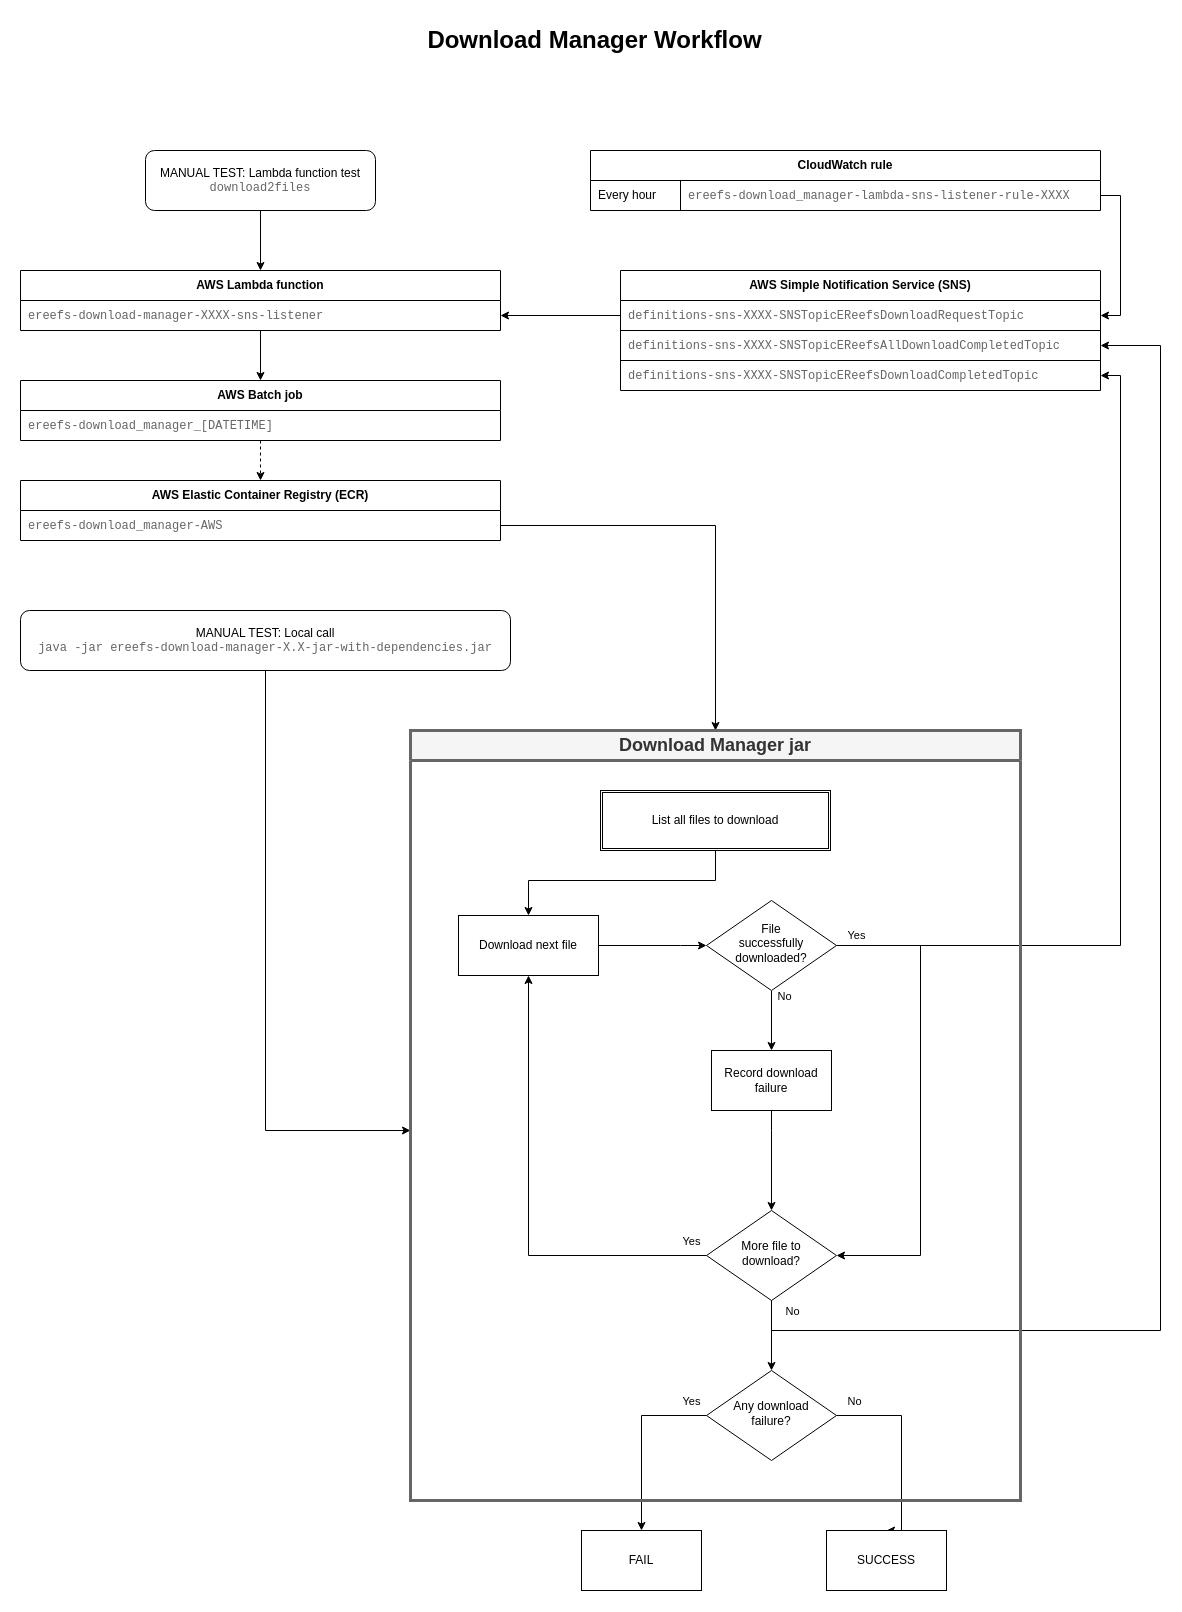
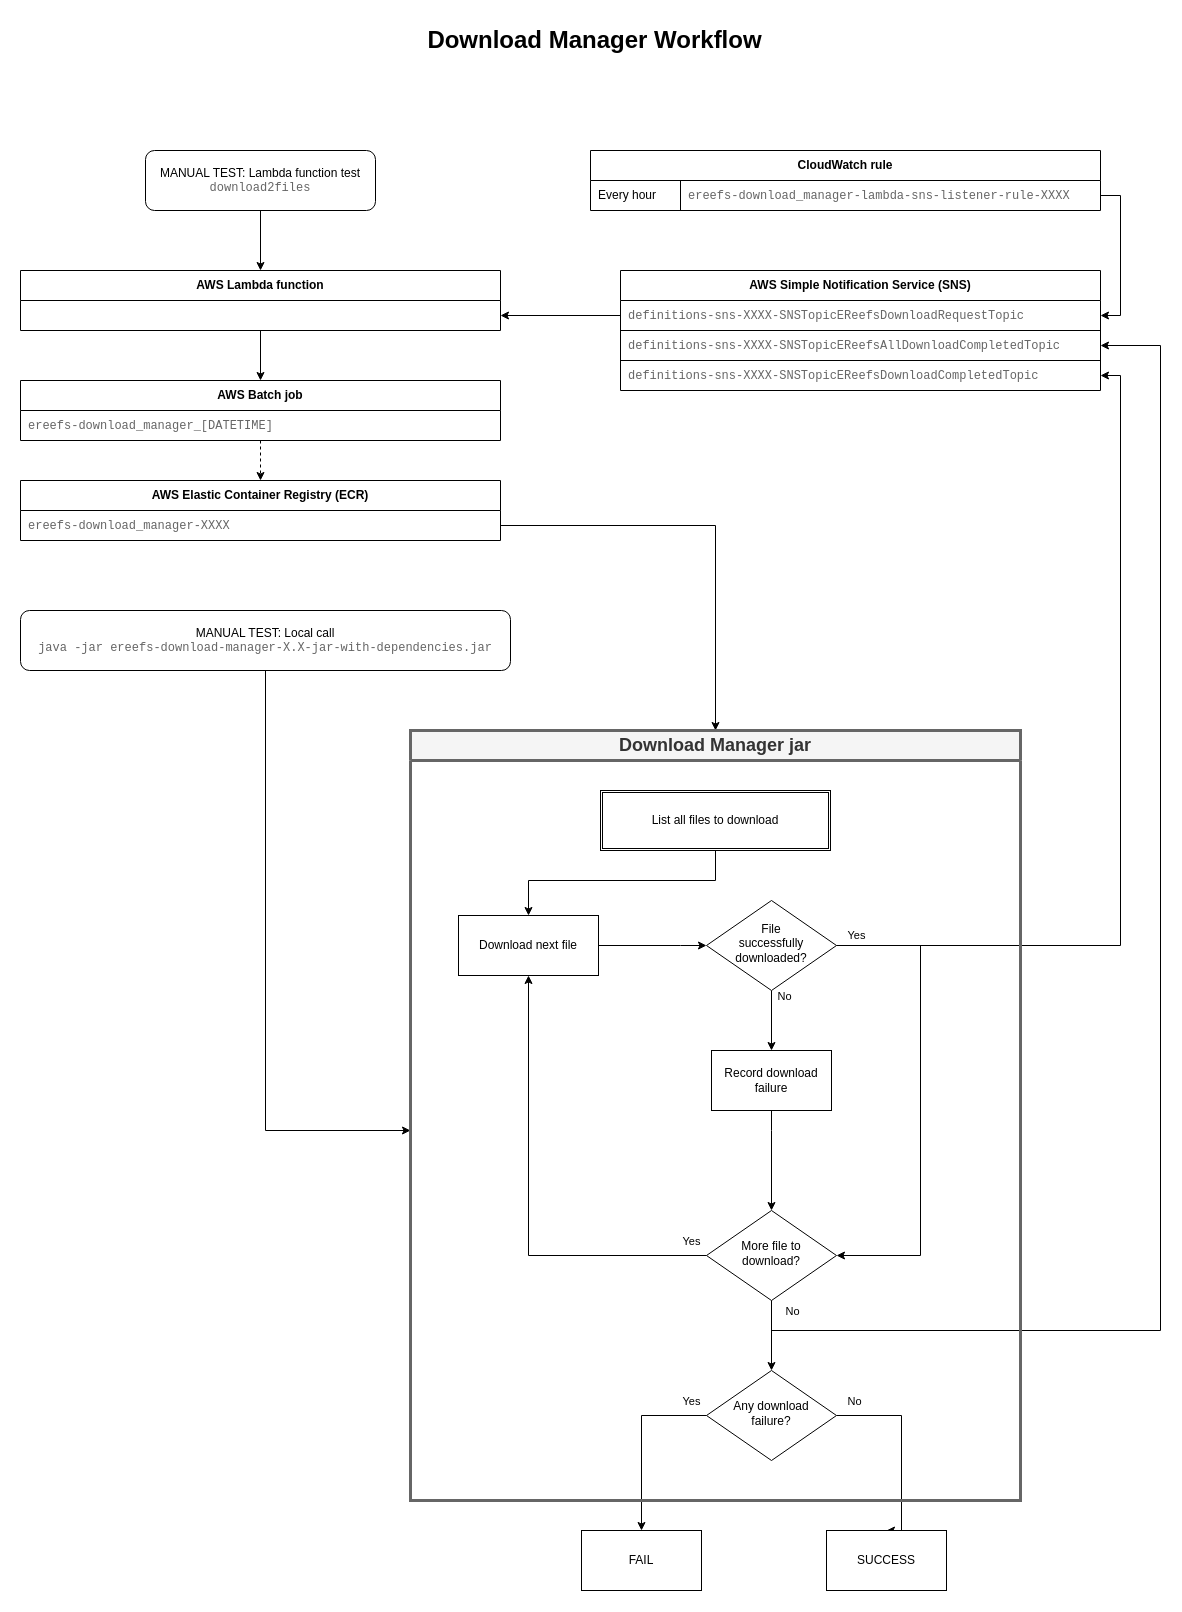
  <mxCell id="0" />
  <mxCell id="1" parent="0" />
  <mxCell id="2" style="edgeStyle=orthogonalEdgeStyle;rounded=0;orthogonalLoop=1;jettySize=auto;html=1;entryX=1;entryY=0.5;entryDx=0;entryDy=0;" edge="1" parent="1" source="7" target="23"><mxGeometry relative="1" as="geometry"><Array as="points"><mxPoint x="920" y="945" /><mxPoint x="920" y="1255" /></Array></mxGeometry></mxCell>
  <mxCell id="3" style="edgeStyle=orthogonalEdgeStyle;rounded=0;orthogonalLoop=1;jettySize=auto;html=1;" edge="1" parent="1" source="7" target="32"><mxGeometry relative="1" as="geometry"><mxPoint x="895" y="630" as="targetPoint" /><Array as="points"><mxPoint x="771" y="1050" /></Array></mxGeometry></mxCell>
  <mxCell id="4" value="No" style="edgeLabel;html=1;align=center;verticalAlign=middle;resizable=0;points=[];" vertex="1" connectable="0" parent="3"><mxGeometry x="-0.834" y="-3" relative="1" as="geometry"><mxPoint x="15" y="-3.553e-15" as="offset" /></mxGeometry></mxCell>
  <mxCell id="5" style="edgeStyle=orthogonalEdgeStyle;rounded=0;orthogonalLoop=1;jettySize=auto;html=1;entryX=1;entryY=0.5;entryDx=0;entryDy=0;exitX=1;exitY=0.5;exitDx=0;exitDy=0;" edge="1" parent="1" source="7" target="49"><mxGeometry relative="1" as="geometry"><mxPoint x="860" y="710" as="sourcePoint" /><Array as="points"><mxPoint x="1120" y="945" /><mxPoint x="1120" y="375" /></Array></mxGeometry></mxCell>
  <mxCell id="6" value="Yes" style="edgeLabel;html=1;align=center;verticalAlign=middle;resizable=0;points=[];" vertex="1" connectable="0" parent="5"><mxGeometry x="-0.922" y="13" relative="1" as="geometry"><mxPoint x="-14.57" y="2.94" as="offset" /></mxGeometry></mxCell>
  <mxCell id="7" value="File&lt;br&gt;successfully downloaded?" style="rhombus;whiteSpace=wrap;html=1;shadow=0;fontFamily=Helvetica;fontSize=12;align=center;strokeWidth=1;spacing=6;spacingTop=-4;" parent="1" vertex="1"><mxGeometry x="706" y="900" width="130" height="90" as="geometry" /></mxCell>
  <mxCell id="8" style="edgeStyle=orthogonalEdgeStyle;rounded=0;orthogonalLoop=1;jettySize=auto;html=1;entryX=0;entryY=0.5;entryDx=0;entryDy=0;exitX=1;exitY=0.5;exitDx=0;exitDy=0;" edge="1" parent="1" source="34" target="7"><mxGeometry relative="1" as="geometry"><mxPoint x="670" y="750" as="sourcePoint" /><Array as="points"><mxPoint x="680" y="945" /><mxPoint x="680" y="945" /></Array></mxGeometry></mxCell>
  <mxCell id="9" style="edgeStyle=orthogonalEdgeStyle;rounded=0;orthogonalLoop=1;jettySize=auto;html=1;" edge="1" parent="1" source="10" target="38"><mxGeometry relative="1" as="geometry"><mxPoint x="550" y="780" as="targetPoint" /></mxGeometry></mxCell>
  <mxCell id="10" value="&lt;div&gt;MANUAL TEST: Local call&lt;/div&gt;&lt;div&gt;&lt;font face=&quot;Courier New&quot; color=&quot;#666666&quot;&gt;java -jar ereefs-download-manager-X.X-jar-with-dependencies.jar&lt;/font&gt;&lt;/div&gt;" style="rounded=1;whiteSpace=wrap;html=1;align=center;" vertex="1" parent="1"><mxGeometry x="20" y="610" width="490" height="60" as="geometry" /></mxCell>
  <mxCell id="11" style="edgeStyle=orthogonalEdgeStyle;rounded=0;orthogonalLoop=1;jettySize=auto;html=1;exitX=1;exitY=0.5;exitDx=0;exitDy=0;" edge="1" parent="1" source="52" target="37"><mxGeometry relative="1" as="geometry"><mxPoint x="550" y="570" as="targetPoint" /></mxGeometry></mxCell>
  <mxCell id="12" style="edgeStyle=orthogonalEdgeStyle;rounded=0;orthogonalLoop=1;jettySize=auto;html=1;dashed=1;" edge="1" parent="1" source="54" target="51"><mxGeometry relative="1" as="geometry" /></mxCell>
  <mxCell id="13" style="edgeStyle=orthogonalEdgeStyle;rounded=0;orthogonalLoop=1;jettySize=auto;html=1;entryX=1;entryY=0.5;entryDx=0;entryDy=0;" edge="1" parent="1" source="45" target="58"><mxGeometry relative="1" as="geometry" /></mxCell>
  <mxCell id="14" style="edgeStyle=orthogonalEdgeStyle;rounded=0;orthogonalLoop=1;jettySize=auto;html=1;entryX=0.5;entryY=0;entryDx=0;entryDy=0;" edge="1" parent="1" source="57" target="54"><mxGeometry relative="1" as="geometry" /></mxCell>
  <mxCell id="15" style="edgeStyle=orthogonalEdgeStyle;rounded=0;orthogonalLoop=1;jettySize=auto;html=1;entryX=1;entryY=0.5;entryDx=0;entryDy=0;" edge="1" parent="1" source="41" target="45"><mxGeometry relative="1" as="geometry" /></mxCell>
  <mxCell id="16" style="edgeStyle=orthogonalEdgeStyle;rounded=0;orthogonalLoop=1;jettySize=auto;html=1;entryX=0.5;entryY=0;entryDx=0;entryDy=0;" edge="1" parent="1" source="17" target="57"><mxGeometry relative="1" as="geometry" /></mxCell>
  <mxCell id="17" value="&lt;div&gt;MANUAL TEST: Lambda function test&lt;/div&gt;&lt;div&gt;&lt;font color=&quot;#666666&quot; face=&quot;Courier New&quot;&gt;download2files&lt;/font&gt;&lt;br&gt;&lt;/div&gt;" style="rounded=1;whiteSpace=wrap;html=1;align=center;" vertex="1" parent="1"><mxGeometry x="145" y="150" width="230" height="60" as="geometry" /></mxCell>
  <mxCell id="18" style="edgeStyle=orthogonalEdgeStyle;rounded=0;orthogonalLoop=1;jettySize=auto;html=1;entryX=0.5;entryY=1;entryDx=0;entryDy=0;" edge="1" parent="1" source="23" target="34"><mxGeometry relative="1" as="geometry"><mxPoint x="610" y="1060" as="targetPoint" /><Array as="points"><mxPoint x="528" y="1255" /></Array></mxGeometry></mxCell>
  <mxCell id="19" value="Yes" style="edgeLabel;html=1;align=center;verticalAlign=middle;resizable=0;points=[];" vertex="1" connectable="0" parent="18"><mxGeometry x="-0.85" y="-3" relative="1" as="geometry"><mxPoint x="18" y="-11.76" as="offset" /></mxGeometry></mxCell>
  <mxCell id="20" style="edgeStyle=orthogonalEdgeStyle;rounded=0;orthogonalLoop=1;jettySize=auto;html=1;entryX=1;entryY=0.5;entryDx=0;entryDy=0;exitX=0.5;exitY=1;exitDx=0;exitDy=0;" edge="1" parent="1" source="23" target="47"><mxGeometry relative="1" as="geometry"><mxPoint x="840" y="1105" as="sourcePoint" /><Array as="points"><mxPoint x="771" y="1330" /><mxPoint x="1160" y="1330" /><mxPoint x="1160" y="345" /></Array></mxGeometry></mxCell>
  <mxCell id="21" value="No" style="edgeLabel;html=1;align=center;verticalAlign=middle;resizable=0;points=[];" vertex="1" connectable="0" parent="20"><mxGeometry x="-0.882" y="3" relative="1" as="geometry"><mxPoint x="-35.14" y="-17" as="offset" /></mxGeometry></mxCell>
  <mxCell id="22" style="edgeStyle=orthogonalEdgeStyle;rounded=0;orthogonalLoop=1;jettySize=auto;html=1;exitX=0.5;exitY=1;exitDx=0;exitDy=0;entryX=0.5;entryY=0;entryDx=0;entryDy=0;" edge="1" parent="1" source="23" target="28"><mxGeometry relative="1" as="geometry"><Array as="points" /></mxGeometry></mxCell>
  <mxCell id="23" value="More file to download?" style="rhombus;whiteSpace=wrap;html=1;shadow=0;fontFamily=Helvetica;fontSize=12;align=center;strokeWidth=1;spacing=6;spacingTop=-4;" vertex="1" parent="1"><mxGeometry x="706" y="1210" width="130" height="90" as="geometry" /></mxCell>
  <mxCell id="24" style="edgeStyle=orthogonalEdgeStyle;rounded=0;orthogonalLoop=1;jettySize=auto;html=1;entryX=0.5;entryY=0;entryDx=0;entryDy=0;" edge="1" parent="1" source="28" target="30"><mxGeometry relative="1" as="geometry"><mxPoint x="810" y="1160" as="targetPoint" /><Array as="points"><mxPoint x="641" y="1415" /></Array></mxGeometry></mxCell>
  <mxCell id="25" value="Yes" style="edgeLabel;html=1;align=center;verticalAlign=middle;resizable=0;points=[];" vertex="1" connectable="0" parent="24"><mxGeometry x="-0.755" y="-9" relative="1" as="geometry"><mxPoint x="6.86" y="-6.0" as="offset" /></mxGeometry></mxCell>
  <mxCell id="26" style="edgeStyle=orthogonalEdgeStyle;rounded=0;orthogonalLoop=1;jettySize=auto;html=1;entryX=0.5;entryY=0;entryDx=0;entryDy=0;" edge="1" parent="1" source="28" target="31"><mxGeometry relative="1" as="geometry"><Array as="points"><mxPoint x="901" y="1415" /></Array></mxGeometry></mxCell>
  <mxCell id="27" value="No" style="edgeLabel;html=1;align=center;verticalAlign=middle;resizable=0;points=[];" vertex="1" connectable="0" parent="26"><mxGeometry x="-0.659" y="-3" relative="1" as="geometry"><mxPoint x="-15.88" y="-18" as="offset" /></mxGeometry></mxCell>
  <mxCell id="28" value="Any download&lt;br&gt;failure?" style="rhombus;whiteSpace=wrap;html=1;shadow=0;fontFamily=Helvetica;fontSize=12;align=center;strokeWidth=1;spacing=6;spacingTop=-4;" vertex="1" parent="1"><mxGeometry x="706" y="1370" width="130" height="90" as="geometry" /></mxCell>
  <mxCell id="29" style="edgeStyle=orthogonalEdgeStyle;rounded=0;orthogonalLoop=1;jettySize=auto;html=1;exitX=0.5;exitY=1;exitDx=0;exitDy=0;entryX=0.5;entryY=0;entryDx=0;entryDy=0;" edge="1" parent="1" source="32" target="23"><mxGeometry relative="1" as="geometry"><mxPoint x="735" y="630" as="sourcePoint" /><mxPoint x="610" y="720" as="targetPoint" /><Array as="points"><mxPoint x="771" y="1130" /><mxPoint x="771" y="1130" /></Array></mxGeometry></mxCell>
  <mxCell id="30" value="FAIL" style="rounded=0;whiteSpace=wrap;html=1;comic=0;strokeColor=#000000;strokeWidth=1;align=center;" vertex="1" parent="1"><mxGeometry x="581" y="1530" width="120" height="60" as="geometry" /></mxCell>
  <mxCell id="31" value="SUCCESS" style="rounded=0;whiteSpace=wrap;html=1;comic=0;strokeColor=#000000;strokeWidth=1;align=center;" vertex="1" parent="1"><mxGeometry x="826" y="1530" width="120" height="60" as="geometry" /></mxCell>
  <mxCell id="32" value="&lt;span style=&quot;text-align: left&quot;&gt;Record download failure&lt;/span&gt;" style="rounded=0;whiteSpace=wrap;html=1;comic=0;strokeColor=#000000;strokeWidth=1;align=center;" vertex="1" parent="1"><mxGeometry x="711" y="1050" width="120" height="60" as="geometry" /></mxCell>
  <mxCell id="33" value="Download Manager Workflow" style="text;strokeColor=none;fillColor=none;html=1;fontSize=24;fontStyle=1;verticalAlign=middle;align=center;comic=0;" vertex="1" parent="1"><mxGeometry x="334" y="20" width="520" height="40" as="geometry" /></mxCell>
  <mxCell id="34" value="Download next file" style="rounded=0;whiteSpace=wrap;html=1;comic=0;strokeColor=#000000;strokeWidth=1;align=center;" vertex="1" parent="1"><mxGeometry x="458" y="915" width="140" height="60" as="geometry" /></mxCell>
  <mxCell id="35" style="edgeStyle=orthogonalEdgeStyle;rounded=0;orthogonalLoop=1;jettySize=auto;html=1;entryX=0.5;entryY=0;entryDx=0;entryDy=0;exitX=0.5;exitY=1;exitDx=0;exitDy=0;" edge="1" parent="1" source="36" target="34"><mxGeometry relative="1" as="geometry"><mxPoint x="715" y="850" as="sourcePoint" /><Array as="points"><mxPoint x="715" y="880" /><mxPoint x="528" y="880" /></Array></mxGeometry></mxCell>
  <mxCell id="36" value="&lt;span&gt;List all files to download&lt;/span&gt;" style="shape=ext;double=1;rounded=0;whiteSpace=wrap;html=1;comic=0;strokeColor=#000000;strokeWidth=1;align=center;" vertex="1" parent="1"><mxGeometry x="600" y="790" width="230" height="60" as="geometry" /></mxCell>
  <mxCell id="37" value="&lt;font style=&quot;font-size: 18px&quot;&gt;Download Manager jar&lt;/font&gt;" style="shape=table;html=1;whiteSpace=wrap;startSize=30;container=1;collapsible=0;childLayout=tableLayout;fontStyle=1;align=center;comic=0;strokeColor=#666666;strokeWidth=3;fontColor=#333333;fillColor=#f5f5f5;pointerEvents=1;" vertex="1" parent="1"><mxGeometry x="410" y="730" width="610" height="770" as="geometry" /></mxCell>
  <mxCell id="38" value="" style="shape=partialRectangle;html=1;whiteSpace=wrap;collapsible=0;dropTarget=0;pointerEvents=0;fillColor=none;top=0;left=0;bottom=0;right=0;points=[[0,0.5],[1,0.5]];portConstraint=eastwest;" vertex="1" parent="37"><mxGeometry y="30" width="610" height="740" as="geometry" /></mxCell>
  <mxCell id="39" value="" style="shape=partialRectangle;html=1;whiteSpace=wrap;connectable=0;fillColor=none;top=0;left=0;bottom=0;right=0;overflow=hidden;" vertex="1" parent="38"><mxGeometry width="610" height="740" as="geometry" /></mxCell>
  <mxCell id="40" value="CloudWatch rule" style="shape=table;html=1;whiteSpace=wrap;startSize=30;container=1;collapsible=0;childLayout=tableLayout;fontStyle=1;align=center;comic=0;strokeColor=#000000;strokeWidth=1;spacingLeft=0;" vertex="1" parent="1"><mxGeometry x="590" y="150" width="510.0" height="60" as="geometry" /></mxCell>
  <mxCell id="41" value="" style="shape=partialRectangle;html=1;whiteSpace=wrap;collapsible=0;dropTarget=0;pointerEvents=0;fillColor=none;top=0;left=0;bottom=0;right=0;points=[[0,0.5],[1,0.5]];portConstraint=eastwest;" vertex="1" parent="40"><mxGeometry y="30" width="510.0" height="30" as="geometry" /></mxCell>
  <mxCell id="42" value="Every hour" style="shape=partialRectangle;html=1;whiteSpace=wrap;connectable=0;fillColor=none;top=0;left=0;bottom=0;right=0;overflow=hidden;align=left;spacingLeft=6;" vertex="1" parent="41"><mxGeometry width="90" height="30" as="geometry" /></mxCell>
  <mxCell id="43" value="&lt;font color=&quot;#666666&quot; face=&quot;Courier New&quot;&gt;ereefs-download_manager-lambda-sns-listener-rule-XXXX&lt;/font&gt;" style="shape=partialRectangle;html=1;whiteSpace=wrap;connectable=0;fillColor=none;top=0;left=0;bottom=0;right=0;overflow=hidden;align=left;spacingLeft=6;" vertex="1" parent="41"><mxGeometry x="90" width="420" height="30" as="geometry" /></mxCell>
  <mxCell id="44" value="AWS Simple Notification Service (SNS)" style="shape=table;html=1;whiteSpace=wrap;startSize=30;container=1;collapsible=0;childLayout=tableLayout;fontStyle=1;align=center;comic=0;strokeColor=#000000;strokeWidth=1;spacingLeft=0;" vertex="1" parent="1"><mxGeometry x="620" y="270" width="480" height="120" as="geometry" /></mxCell>
  <mxCell id="45" value="" style="shape=partialRectangle;html=1;whiteSpace=wrap;collapsible=0;dropTarget=0;pointerEvents=0;fillColor=none;top=0;left=0;bottom=0;right=0;points=[[0,0.5],[1,0.5]];portConstraint=eastwest;" vertex="1" parent="44"><mxGeometry y="30" width="480" height="30" as="geometry" /></mxCell>
  <mxCell id="46" value="&lt;font face=&quot;Courier New&quot; color=&quot;#666666&quot;&gt;definitions-sns-XXXX-SNSTopicEReefsDownloadRequestTopic&lt;/font&gt;" style="shape=partialRectangle;html=1;whiteSpace=wrap;connectable=0;fillColor=none;top=0;left=0;bottom=0;right=0;overflow=hidden;align=left;spacingLeft=6;" vertex="1" parent="45"><mxGeometry width="480" height="30" as="geometry" /></mxCell>
  <mxCell id="47" value="" style="shape=partialRectangle;html=1;whiteSpace=wrap;collapsible=0;dropTarget=0;pointerEvents=0;fillColor=none;top=0;left=0;bottom=0;right=0;points=[[0,0.5],[1,0.5]];portConstraint=eastwest;" vertex="1" parent="44"><mxGeometry y="60" width="480" height="30" as="geometry" /></mxCell>
  <mxCell id="48" value="&lt;font face=&quot;Courier New&quot; color=&quot;#666666&quot;&gt;definitions-sns-XXXX-SNSTopicEReefsAllDownloadCompletedTopic&lt;/font&gt;" style="shape=partialRectangle;html=1;whiteSpace=wrap;connectable=0;fillColor=none;top=0;left=0;bottom=0;right=0;overflow=hidden;align=left;spacingLeft=6;" vertex="1" parent="47"><mxGeometry width="480" height="30" as="geometry" /></mxCell>
  <mxCell id="49" value="" style="shape=partialRectangle;html=1;whiteSpace=wrap;collapsible=0;dropTarget=0;pointerEvents=0;fillColor=none;top=0;left=0;bottom=0;right=0;points=[[0,0.5],[1,0.5]];portConstraint=eastwest;spacingLeft=6;" vertex="1" parent="44"><mxGeometry y="90" width="480" height="30" as="geometry" /></mxCell>
  <mxCell id="50" value="&lt;font face=&quot;Courier New&quot; color=&quot;#666666&quot;&gt;definitions-sns-XXXX-SNSTopicEReefsDownloadCompletedTopic&lt;/font&gt;" style="shape=partialRectangle;html=1;whiteSpace=wrap;connectable=0;fillColor=none;top=0;left=0;bottom=0;right=0;overflow=hidden;align=left;spacingLeft=6;" vertex="1" parent="49"><mxGeometry width="480" height="30" as="geometry" /></mxCell>
  <mxCell id="51" value="AWS Elastic Container Registry (ECR)" style="shape=table;html=1;whiteSpace=wrap;startSize=30;container=1;collapsible=0;childLayout=tableLayout;fontStyle=1;align=center;comic=0;strokeColor=#000000;strokeWidth=1;spacingLeft=0;" vertex="1" parent="1"><mxGeometry x="20" y="480" width="480" height="60" as="geometry" /></mxCell>
  <mxCell id="52" value="" style="shape=partialRectangle;html=1;whiteSpace=wrap;collapsible=0;dropTarget=0;pointerEvents=0;fillColor=none;top=0;left=0;bottom=0;right=0;points=[[0,0.5],[1,0.5]];portConstraint=eastwest;" vertex="1" parent="51"><mxGeometry y="30" width="480" height="30" as="geometry" /></mxCell>
- <mxCell id="53" value="&lt;font color=&quot;#666666&quot; face=&quot;Courier New&quot;&gt;ereefs-download_manager-AWS&lt;/font&gt;" style="shape=partialRectangle;html=1;whiteSpace=wrap;connectable=0;fillColor=none;top=0;left=0;bottom=0;right=0;overflow=hidden;align=left;spacingLeft=6;" vertex="1" parent="52"><mxGeometry width="480" height="30" as="geometry" /></mxCell>
+ <mxCell id="53" value="&lt;font color=&quot;#666666&quot; face=&quot;Courier New&quot;&gt;ereefs-download_manager-XXXX&lt;/font&gt;" style="shape=partialRectangle;html=1;whiteSpace=wrap;connectable=0;fillColor=none;top=0;left=0;bottom=0;right=0;overflow=hidden;align=left;spacingLeft=6;" vertex="1" parent="52"><mxGeometry width="480" height="30" as="geometry" /></mxCell>
  <mxCell id="54" value="AWS Batch job" style="shape=table;html=1;whiteSpace=wrap;startSize=30;container=1;collapsible=0;childLayout=tableLayout;fontStyle=1;align=center;comic=0;strokeColor=#000000;strokeWidth=1;spacingLeft=0;" vertex="1" parent="1"><mxGeometry x="20" y="380" width="480" height="60" as="geometry" /></mxCell>
  <mxCell id="55" value="" style="shape=partialRectangle;html=1;whiteSpace=wrap;collapsible=0;dropTarget=0;pointerEvents=0;fillColor=none;top=0;left=0;bottom=0;right=0;points=[[0,0.5],[1,0.5]];portConstraint=eastwest;" vertex="1" parent="54"><mxGeometry y="30" width="480" height="30" as="geometry" /></mxCell>
  <mxCell id="56" value="&lt;font color=&quot;#666666&quot; face=&quot;Courier New&quot;&gt;ereefs-download_manager_[DATETIME]&lt;/font&gt;" style="shape=partialRectangle;html=1;whiteSpace=wrap;connectable=0;fillColor=none;top=0;left=0;bottom=0;right=0;overflow=hidden;align=left;spacingLeft=6;" vertex="1" parent="55"><mxGeometry width="480" height="30" as="geometry" /></mxCell>
  <mxCell id="57" value="AWS Lambda function" style="shape=table;html=1;whiteSpace=wrap;startSize=30;container=1;collapsible=0;childLayout=tableLayout;fontStyle=1;align=center;comic=0;strokeColor=#000000;strokeWidth=1;spacingLeft=0;" vertex="1" parent="1"><mxGeometry x="20" y="270" width="480" height="60" as="geometry" /></mxCell>
  <mxCell id="58" value="" style="shape=partialRectangle;html=1;whiteSpace=wrap;collapsible=0;dropTarget=0;pointerEvents=0;fillColor=none;top=0;left=0;bottom=0;right=0;points=[[0,0.5],[1,0.5]];portConstraint=eastwest;" vertex="1" parent="57"><mxGeometry y="30" width="480" height="30" as="geometry" /></mxCell>
- <mxCell id="59" value="&lt;font color=&quot;#666666&quot; face=&quot;Courier New&quot;&gt;ereefs-download-manager-XXXX-sns-listener&lt;/font&gt;" style="shape=partialRectangle;html=1;whiteSpace=wrap;connectable=0;fillColor=none;top=0;left=0;bottom=0;right=0;overflow=hidden;align=left;spacingLeft=6;" vertex="1" parent="58"><mxGeometry width="480" height="30" as="geometry" /></mxCell>
